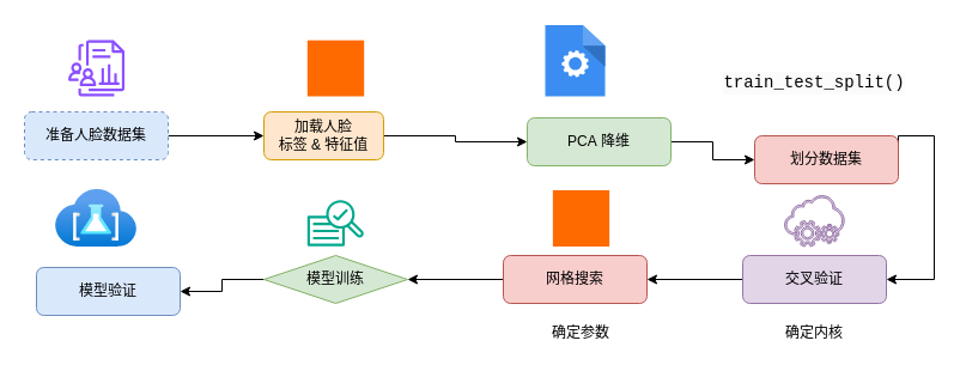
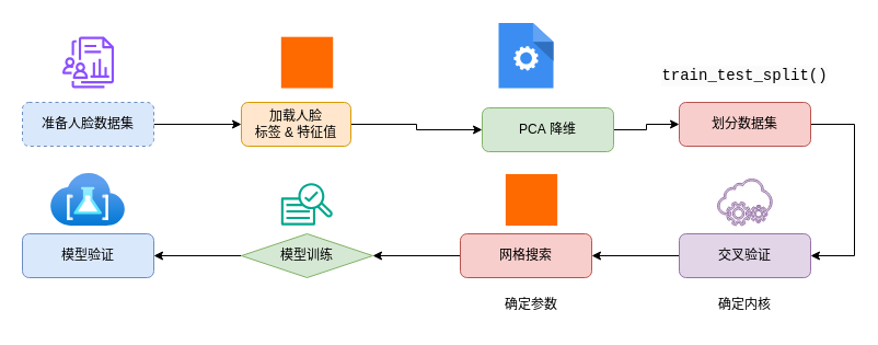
  <mxCell id="0" />
  <mxCell id="1" parent="0" />
  <mxCell id="2" style="edgeStyle=orthogonalEdgeStyle;rounded=0;orthogonalLoop=1;jettySize=auto;html=1;entryX=0;entryY=0.5;entryDx=0;entryDy=0;" edge="1" parent="1" source="3" target="5"><mxGeometry relative="1" as="geometry" /></mxCell>
  <mxCell id="3" value="准备人脸数据集" style="rounded=1;whiteSpace=wrap;html=1;fillColor=#dae8fc;strokeColor=#6c8ebf;dashed=1;" vertex="1" parent="1"><mxGeometry x="20" y="93" width="120" height="40" as="geometry" /></mxCell>
  <mxCell id="4" style="edgeStyle=orthogonalEdgeStyle;rounded=0;orthogonalLoop=1;jettySize=auto;html=1;exitX=1;exitY=0.5;exitDx=0;exitDy=0;" edge="1" parent="1" source="5" target="12"><mxGeometry relative="1" as="geometry" /></mxCell>
  <mxCell id="5" value="加载人脸&lt;div&gt;标签 &amp;amp; 特征值&lt;/div&gt;" style="rounded=1;whiteSpace=wrap;html=1;fillColor=#ffe6cc;strokeColor=#d79b00;" vertex="1" parent="1"><mxGeometry x="220" y="93" width="100" height="40" as="geometry" /></mxCell>
  <mxCell id="6" value="" style="sketch=0;outlineConnect=0;fontColor=#232F3E;gradientColor=none;fillColor=#8C4FFF;strokeColor=none;dashed=0;verticalLabelPosition=bottom;verticalAlign=top;align=center;html=1;fontSize=12;fontStyle=0;aspect=fixed;pointerEvents=1;shape=mxgraph.aws4.datazone_data_projects;" vertex="1" parent="1"><mxGeometry x="56.5" y="33" width="47" height="47" as="geometry" /></mxCell>
  <mxCell id="7" value="" style="points=[];aspect=fixed;html=1;align=center;shadow=0;dashed=0;fillColor=#FF6A00;strokeColor=none;shape=mxgraph.alibaba_cloud.face_recognition;" vertex="1" parent="1"><mxGeometry x="256.3" y="33.2" width="47.4" height="46.8" as="geometry" /></mxCell>
  <mxCell id="8" style="edgeStyle=orthogonalEdgeStyle;rounded=0;orthogonalLoop=1;jettySize=auto;html=1;exitX=1;exitY=0.5;exitDx=0;exitDy=0;entryX=1;entryY=0.5;entryDx=0;entryDy=0;" edge="1" parent="1" source="9" target="15"><mxGeometry relative="1" as="geometry"><Array as="points"><mxPoint x="780" y="113" /><mxPoint x="780" y="233" /></Array></mxGeometry></mxCell>
- <mxCell id="9" value="划分数据集" style="rounded=1;whiteSpace=wrap;html=1;fillColor=#f8cecc;strokeColor=#b85450;" vertex="1" parent="1"><mxGeometry x="630" y="113" width="120" height="40" as="geometry" /></mxCell>
+ <mxCell id="9" value="划分数据集" style="rounded=1;whiteSpace=wrap;html=1;fillColor=#f8cecc;strokeColor=#b85450;" vertex="1" parent="1"><mxGeometry x="620" y="93" width="120" height="40" as="geometry" /></mxCell>
  <mxCell id="10" value="&lt;div style=&quot;background-color: rgb(251, 251, 251); font-family: Consolas, &amp;quot;Courier New&amp;quot;, monospace; font-weight: normal; font-size: 14px; line-height: 19px; white-space: pre;&quot;&gt;&lt;div style=&quot;&quot;&gt;train_test_split()&lt;/div&gt;&lt;/div&gt;" style="text;whiteSpace=wrap;html=1;align=center;" vertex="1" parent="1"><mxGeometry x="600" y="53" width="160" height="40" as="geometry" /></mxCell>
  <mxCell id="11" style="edgeStyle=orthogonalEdgeStyle;rounded=0;orthogonalLoop=1;jettySize=auto;html=1;exitX=1;exitY=0.5;exitDx=0;exitDy=0;" edge="1" parent="1" source="12" target="9"><mxGeometry relative="1" as="geometry" /></mxCell>
  <mxCell id="12" value="PCA&amp;nbsp;降维" style="rounded=1;whiteSpace=wrap;html=1;fillColor=#d5e8d4;strokeColor=#82b366;" vertex="1" parent="1"><mxGeometry x="440" y="98" width="120" height="40" as="geometry" /></mxCell>
  <mxCell id="13" value="" style="sketch=0;html=1;aspect=fixed;strokeColor=none;shadow=0;fillColor=#3B8DF1;verticalAlign=top;labelPosition=center;verticalLabelPosition=bottom;shape=mxgraph.gcp2.process" vertex="1" parent="1"><mxGeometry x="455" y="20.48" width="50" height="59.52" as="geometry" /></mxCell>
  <mxCell id="14" style="edgeStyle=orthogonalEdgeStyle;rounded=0;orthogonalLoop=1;jettySize=auto;html=1;exitX=0;exitY=0.5;exitDx=0;exitDy=0;entryX=1;entryY=0.5;entryDx=0;entryDy=0;" edge="1" parent="1" source="15" target="17"><mxGeometry relative="1" as="geometry" /></mxCell>
  <mxCell id="15" value="交叉验证" style="rounded=1;whiteSpace=wrap;html=1;fillColor=#e1d5e7;strokeColor=#9673a6;" vertex="1" parent="1"><mxGeometry x="620" y="213" width="120" height="40" as="geometry" /></mxCell>
  <mxCell id="16" style="edgeStyle=orthogonalEdgeStyle;rounded=0;orthogonalLoop=1;jettySize=auto;html=1;exitX=0;exitY=0.5;exitDx=0;exitDy=0;" edge="1" parent="1" source="17" target="19"><mxGeometry relative="1" as="geometry" /></mxCell>
  <mxCell id="17" value="网格搜索" style="rounded=1;whiteSpace=wrap;html=1;fillColor=#f8cecc;strokeColor=#b85450;" vertex="1" parent="1"><mxGeometry x="420" y="213" width="120" height="40" as="geometry" /></mxCell>
  <mxCell id="18" style="edgeStyle=orthogonalEdgeStyle;rounded=0;orthogonalLoop=1;jettySize=auto;html=1;exitX=0;exitY=0.5;exitDx=0;exitDy=0;" edge="1" parent="1" source="19" target="20"><mxGeometry relative="1" as="geometry" /></mxCell>
  <mxCell id="19" value="模型训练" style="rhombus;whiteSpace=wrap;html=1;fillColor=#d5e8d4;strokeColor=#82b366;" vertex="1" parent="1"><mxGeometry x="220" y="213" width="120" height="40" as="geometry" /></mxCell>
- <mxCell id="20" value="模型验证" style="rounded=1;whiteSpace=wrap;html=1;fillColor=#dae8fc;strokeColor=#6c8ebf;" vertex="1" parent="1"><mxGeometry x="30" y="223" width="120" height="40" as="geometry" /></mxCell>
+ <mxCell id="20" value="模型验证" style="rounded=1;whiteSpace=wrap;html=1;fillColor=#dae8fc;strokeColor=#6c8ebf;" vertex="1" parent="1"><mxGeometry x="20" y="213" width="120" height="40" as="geometry" /></mxCell>
  <mxCell id="21" value="确定内核" style="text;html=1;align=center;verticalAlign=middle;whiteSpace=wrap;rounded=0;" vertex="1" parent="1"><mxGeometry x="650" y="263" width="60" height="30" as="geometry" /></mxCell>
  <mxCell id="22" value="确定参数" style="text;html=1;align=center;verticalAlign=middle;whiteSpace=wrap;rounded=0;" vertex="1" parent="1"><mxGeometry x="455" y="263" width="60" height="30" as="geometry" /></mxCell>
  <mxCell id="23" value="" style="sketch=0;pointerEvents=1;shadow=0;dashed=0;html=1;strokeColor=#9673a6;fillColor=#e1d5e7;aspect=fixed;labelPosition=center;verticalLabelPosition=bottom;verticalAlign=top;align=center;outlineConnect=0;shape=mxgraph.vvd.on_demand_self_service;" vertex="1" parent="1"><mxGeometry x="655" y="163" width="50" height="42.5" as="geometry" /></mxCell>
  <mxCell id="24" value="" style="points=[];aspect=fixed;html=1;align=center;shadow=0;dashed=0;fillColor=#FF6A00;strokeColor=none;shape=mxgraph.alibaba_cloud.opensearch;" vertex="1" parent="1"><mxGeometry x="461.35" y="158.44" width="47.3" height="47.06" as="geometry" /></mxCell>
  <mxCell id="25" value="" style="sketch=0;outlineConnect=0;fontColor=#232F3E;gradientColor=none;fillColor=#01A88D;strokeColor=none;dashed=0;verticalLabelPosition=bottom;verticalAlign=top;align=center;html=1;fontSize=12;fontStyle=0;aspect=fixed;pointerEvents=1;shape=mxgraph.aws4.sagemaker_train;" vertex="1" parent="1"><mxGeometry x="256.3" y="166.33" width="47" height="39.17" as="geometry" /></mxCell>
  <mxCell id="26" value="" style="image;aspect=fixed;html=1;points=[];align=center;fontSize=12;image=img/lib/azure2/other/Test_Base.svg;" vertex="1" parent="1"><mxGeometry x="46" y="158" width="68" height="48" as="geometry" /></mxCell>
